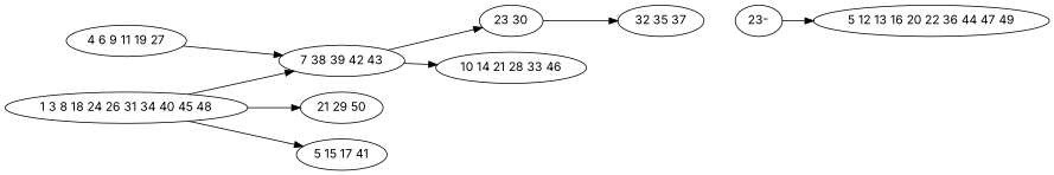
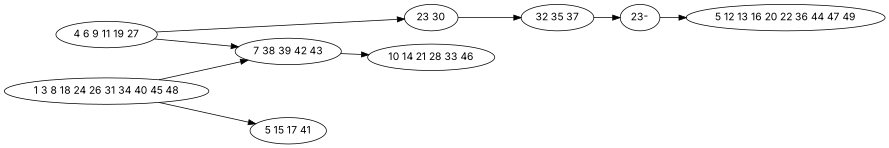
  digraph {
    fontname=Inter
    rankdir=LR
    node [fontname=Inter]
    edge [fontname=Inter]
    n1 [label="4 6 9 11 19 27"]
    n2 [label="23 30"]
    n3 [label="7 38 39 42 43"]
    n4 [label="1 3 8 18 24 26 31 34 40 45 48"]
-   n5 [label="21 29 50"]
    n6 [label="5 15 17 41"]
    n7 [label="32 35 37"]
    n8 [label="10 14 21 28 33 46"]
    n9 [label="23-"]
    n10 [label="5 12 13 16 20 22 36 44 47 49"]
-   n3 -> n2
+   n1 -> n2
    n1 -> n3
    n2 -> n7
    n3 -> n8
    n4 -> n3
-   n4 -> n5
    n4 -> n6
+   n7 -> n9
    n9 -> n10
  }
